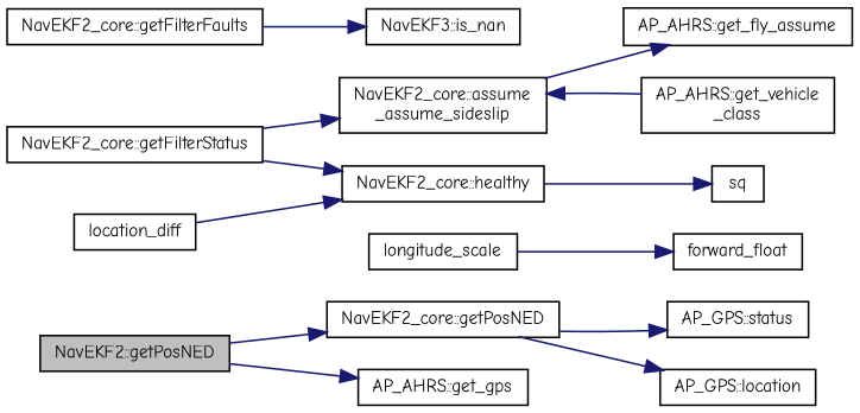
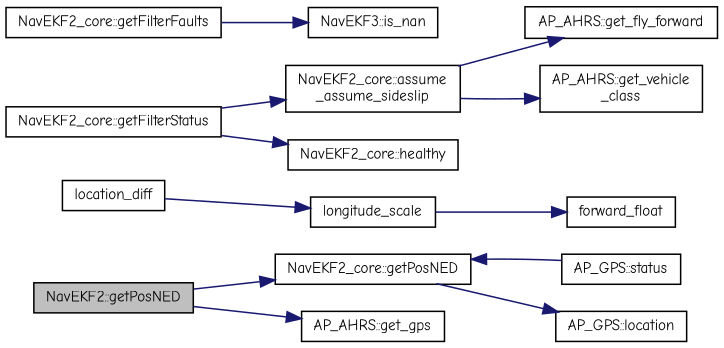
  digraph {
    fontname="Comic Neue"
    rankdir=LR
    node [color=black fillcolor=white fontname="Comic Neue" fontsize=10 shape=record style=filled]
    edge [color=midnightblue fontname="Comic Neue" fontsize=10 labelfontname=Helvetica labelfontsize=10 style=solid]
    n1 [fillcolor=grey75 fontcolor=black height=0.2 label="NavEKF2::getPosNED" width=0.4]
    n2 [height=0.2 label="NavEKF2_core::getPosNED" width=0.4]
    n3 [height=0.2 label="AP_AHRS::get_gps" width=0.4]
    n4 [height=0.2 label="AP_GPS::status" width=0.4]
    n5 [height=0.2 label="AP_GPS::location" width=0.4]
    n6 [height=0.2 label="NavEKF2_core::getFilterStatus" width=0.4]
    n7 [height=0.2 label="NavEKF2_core::assume\l_assume_sideslip" width=0.4]
    n8 [height=0.2 label="NavEKF2_core::healthy" width=0.4]
    n9 [height=0.2 label=location_diff width=0.4]
    n10 [height=0.2 label=longitude_scale width=0.4]
-   n11 [height=0.2 label="AP_AHRS::get_fly_assume" width=0.4]
+   n11 [height=0.2 label="AP_AHRS::get_fly_forward" width=0.4]
    n12 [height=0.2 label="AP_AHRS::get_vehicle\l_class" width=0.4]
-   n13 [height=0.2 label=sq width=0.4]
    n14 [height=0.2 label="NavEKF2_core::getFilterFaults" width=0.4]
    n15 [height=0.2 label="NavEKF3::is_nan" width=0.4]
    n16 [height=0.2 label=forward_float width=0.4]
    n1 -> n2
    n1 -> n3
-   n2 -> n4
+   n4 -> n2
    n2 -> n5
    n6 -> n7
    n6 -> n8
    n7 -> n11
-   n12 -> n7
-   n8 -> n13
-   n9 -> n8
+   n7 -> n12
+   n9 -> n10
    n10 -> n16
    n14 -> n15
  }
